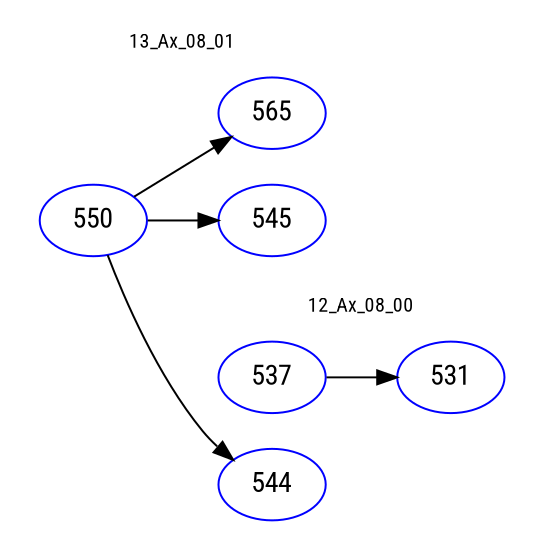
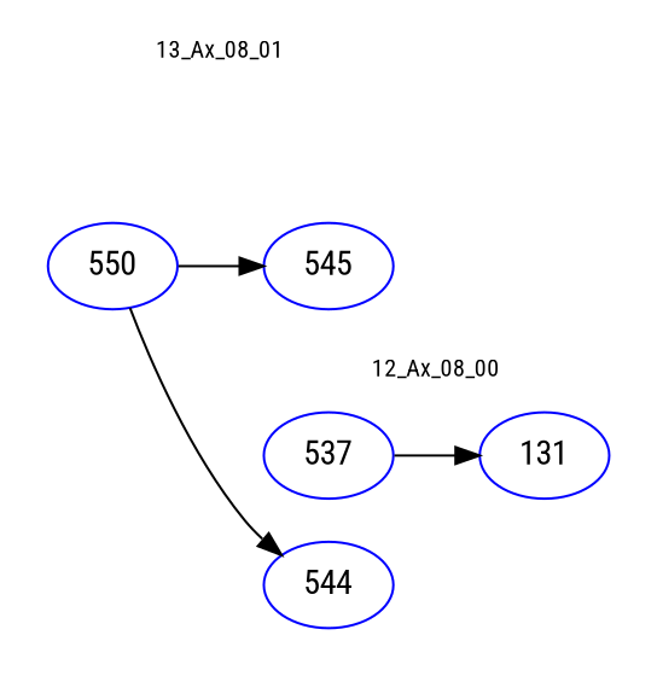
  digraph {
    fontname="Roboto Condensed"
    rankdir=LR
    node [color=blue fontname="Roboto Condensed"]
    edge [color=black fontname="Roboto Condensed"]
    n1 [label=537]
-   n2 [label=531]
+   n2 [label=131]
    n3 [label=544]
    n4 [label=550]
    n5 [label=545]
-   n6 [label=565]
    subgraph cluster_1 {
      color=white
      fontsize=10
      label="12_Ax_08_00"
      n1
      n2
      n3
    }
    subgraph cluster_2 {
      color=white
      fontsize=10
      label="13_Ax_08_01"
      n4
      n5
-     n6
    }
    n1 -> n2
    n4 -> n3
    n4 -> n5
-   n4 -> n6
  }
